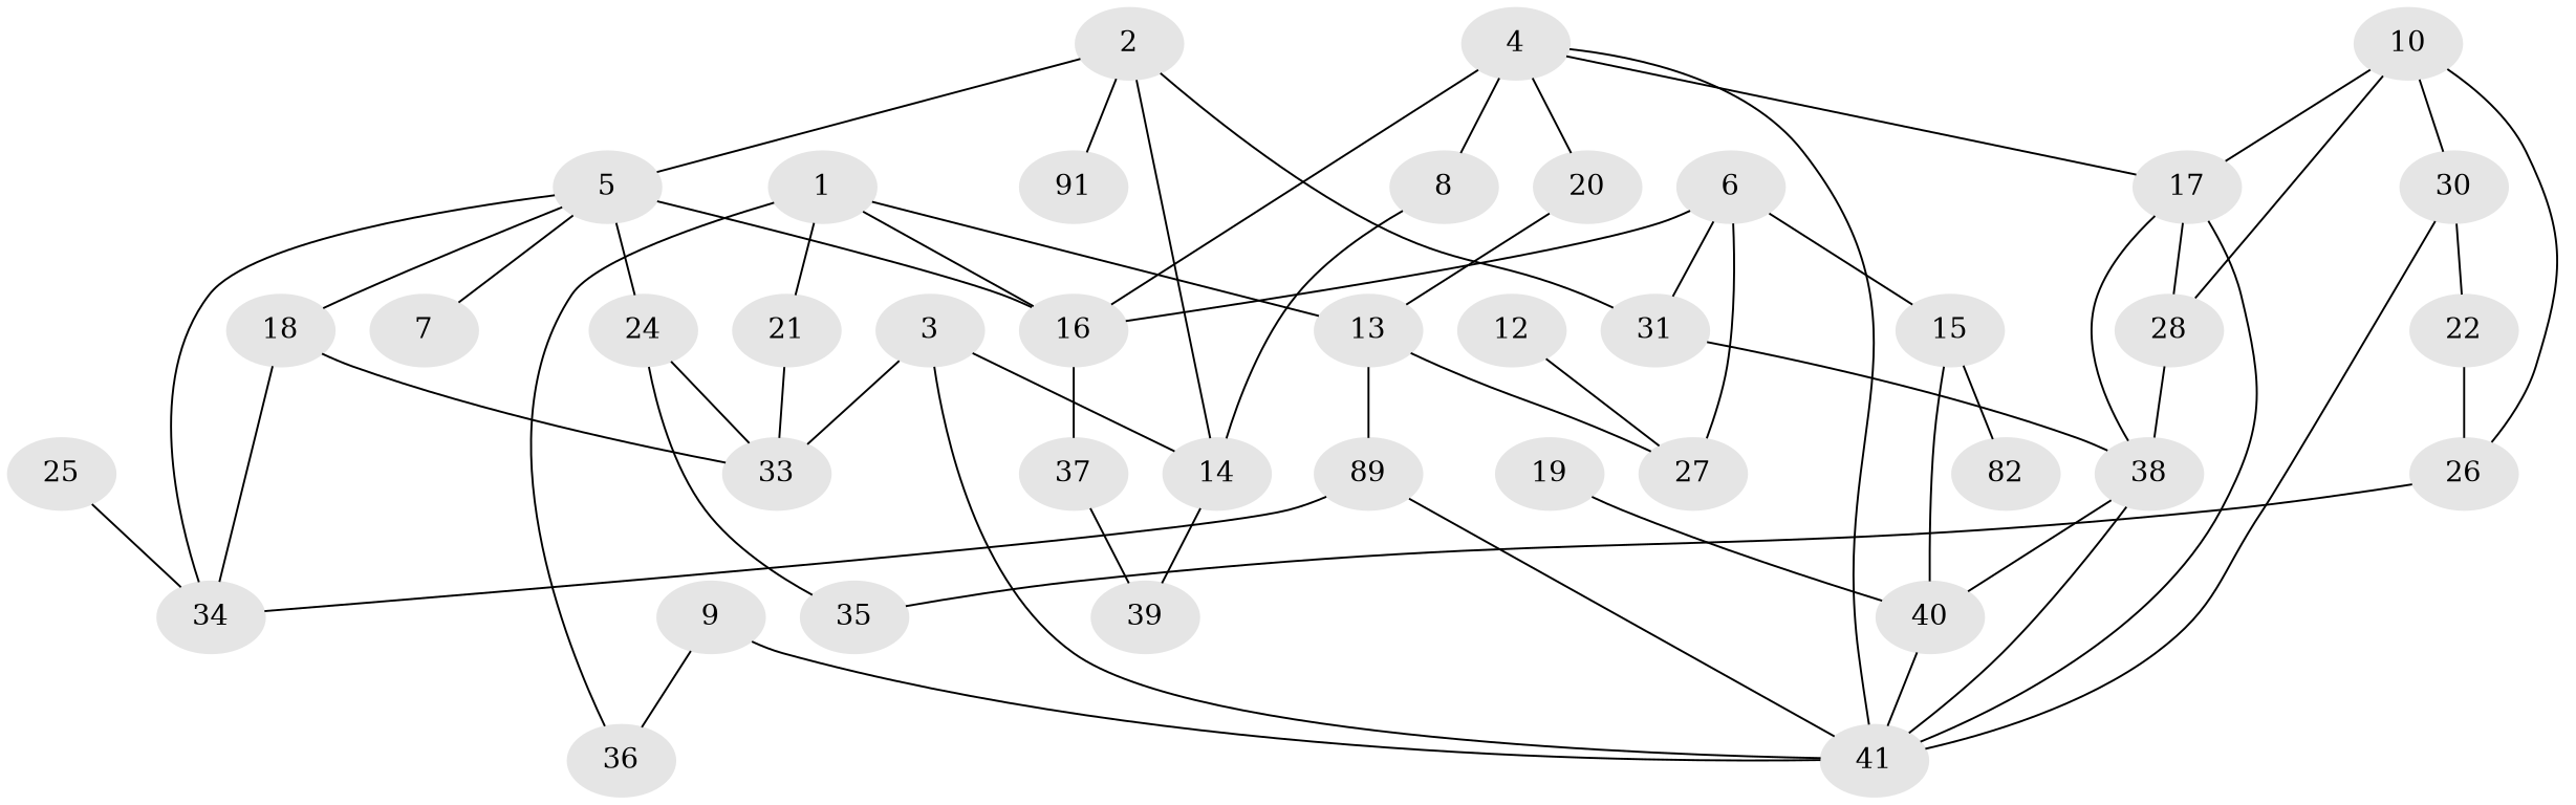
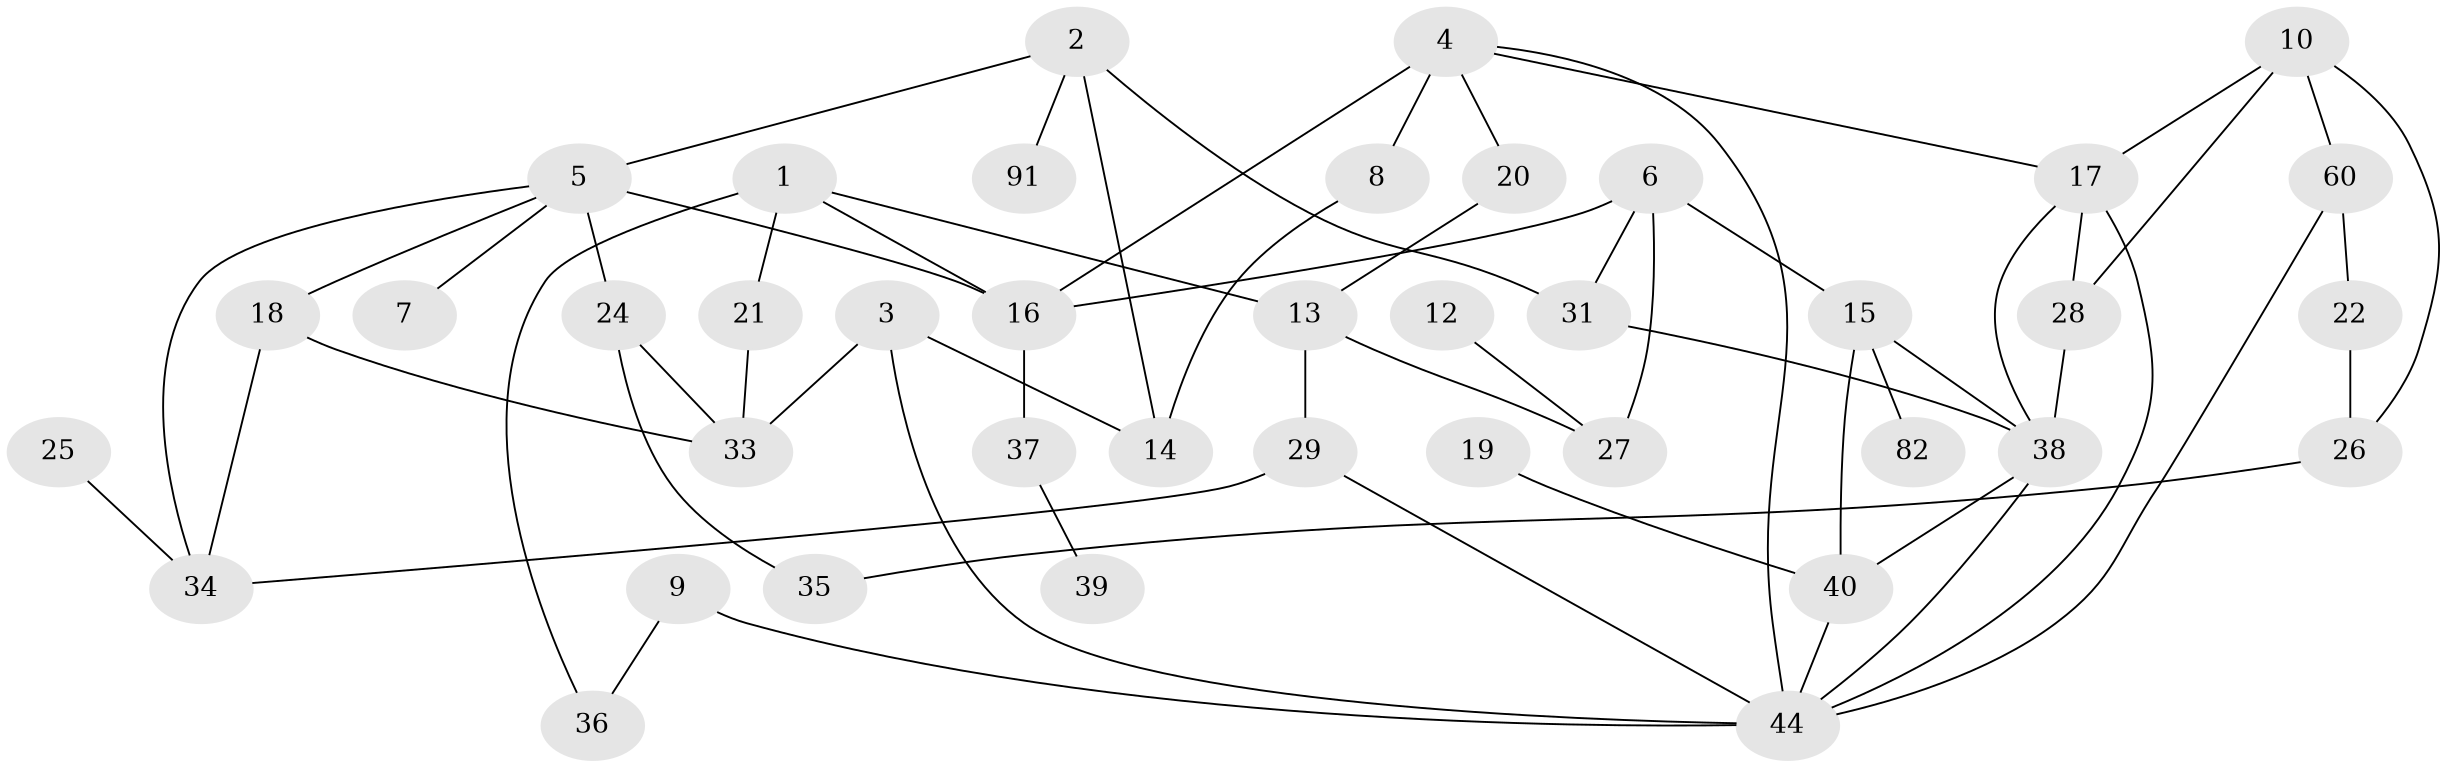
  graph {
    node [color=gray90 style=filled]
    edge [weight=1.0]
    1
    13
    16
    21
    36
    27
-   29 [label=89]
+   29
    37
    33
    2
    5
    n12 [label=91]
    14
    31
    7
    18
    24
    34
    39
    38
    3
-   41
+   41 [label=44]
    4
    8
    17
    20
    28
    35
    6
    15
    n31 [label=82]
    40
    9
    10
    26
-   30
+   30 [label=60]
    22
    12
    19
    25
    1 -- 13
    1 -- 16
    1 -- 21
    1 -- 36
    13 -- 27
    13 -- 29
    16 -- 37
    21 -- 33
    29 -- 34
    29 -- 41
    37 -- 39
    2 -- 5
    2 -- n12
    2 -- 14
    2 -- 31
    5 -- 16
    5 -- 7
    5 -- 18
    5 -- 24
    5 -- 34
-   14 -- 39
    31 -- 38
    18 -- 33
    18 -- 34
    24 -- 33
    24 -- 35
    38 -- 41
    38 -- 40
    3 -- 33
    3 -- 14
    3 -- 41
    4 -- 16 [weight=2.0]
    4 -- 41
    4 -- 8
    4 -- 17
    4 -- 20
    8 -- 14
    17 -- 38
    17 -- 41 [weight=2.0]
    17 -- 28
    20 -- 13
    28 -- 38
    6 -- 16
    6 -- 27
    6 -- 31
    6 -- 15
+   15 -- 38
    15 -- n31
    15 -- 40
    40 -- 41
    9 -- 36
    9 -- 41 [weight=2.0]
    10 -- 17
    10 -- 28
    10 -- 26
    10 -- 30
    26 -- 35
    30 -- 41
    30 -- 22 [weight=2.0]
    22 -- 26
    12 -- 27
    19 -- 40
    25 -- 34
  }
